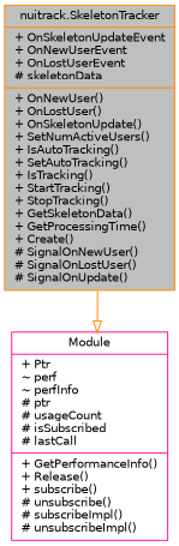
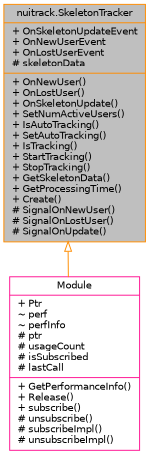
  digraph {
    node [fontname=Helvetica fontsize=10 shape=record style=filled]
    n1 [color=darkorange fillcolor=grey75 fontcolor=black height=0.2 label="{nuitrack.SkeletonTracker\n|+ OnSkeletonUpdateEvent\l+ OnNewUserEvent\l+ OnLostUserEvent\l# skeletonData\l|+ OnNewUser()\l+ OnLostUser()\l+ OnSkeletonUpdate()\l+ SetNumActiveUsers()\l+ IsAutoTracking()\l+ SetAutoTracking()\l+ IsTracking()\l+ StartTracking()\l+ StopTracking()\l+ GetSkeletonData()\l+ GetProcessingTime()\l+ Create()\l# SignalOnNewUser()\l# SignalOnLostUser()\l# SignalOnUpdate()\l}" width=0.4]
    n2 [color=deeppink fillcolor=white height=0.2 label="{Module\n|+ Ptr\l~ perf\l~ perfInfo\l# ptr\l# usageCount\l# isSubscribed\l# lastCall\l|+ GetPerformanceInfo()\l+ Release()\l+ subscribe()\l# unsubscribe()\l# subscribeImpl()\l# unsubscribeImpl()\l}" width=0.4]
-   n2 -> n1 [arrowtail=onormal color=darkorange dir=back fontname=Helvetica fontsize=10 labelfontname=Helvetica labelfontsize=10 style=solid]
+   n1 -> n2 [arrowtail=onormal color=darkorange dir=back fontname=Helvetica fontsize=10 labelfontname=Helvetica labelfontsize=10 style=solid]
  }
